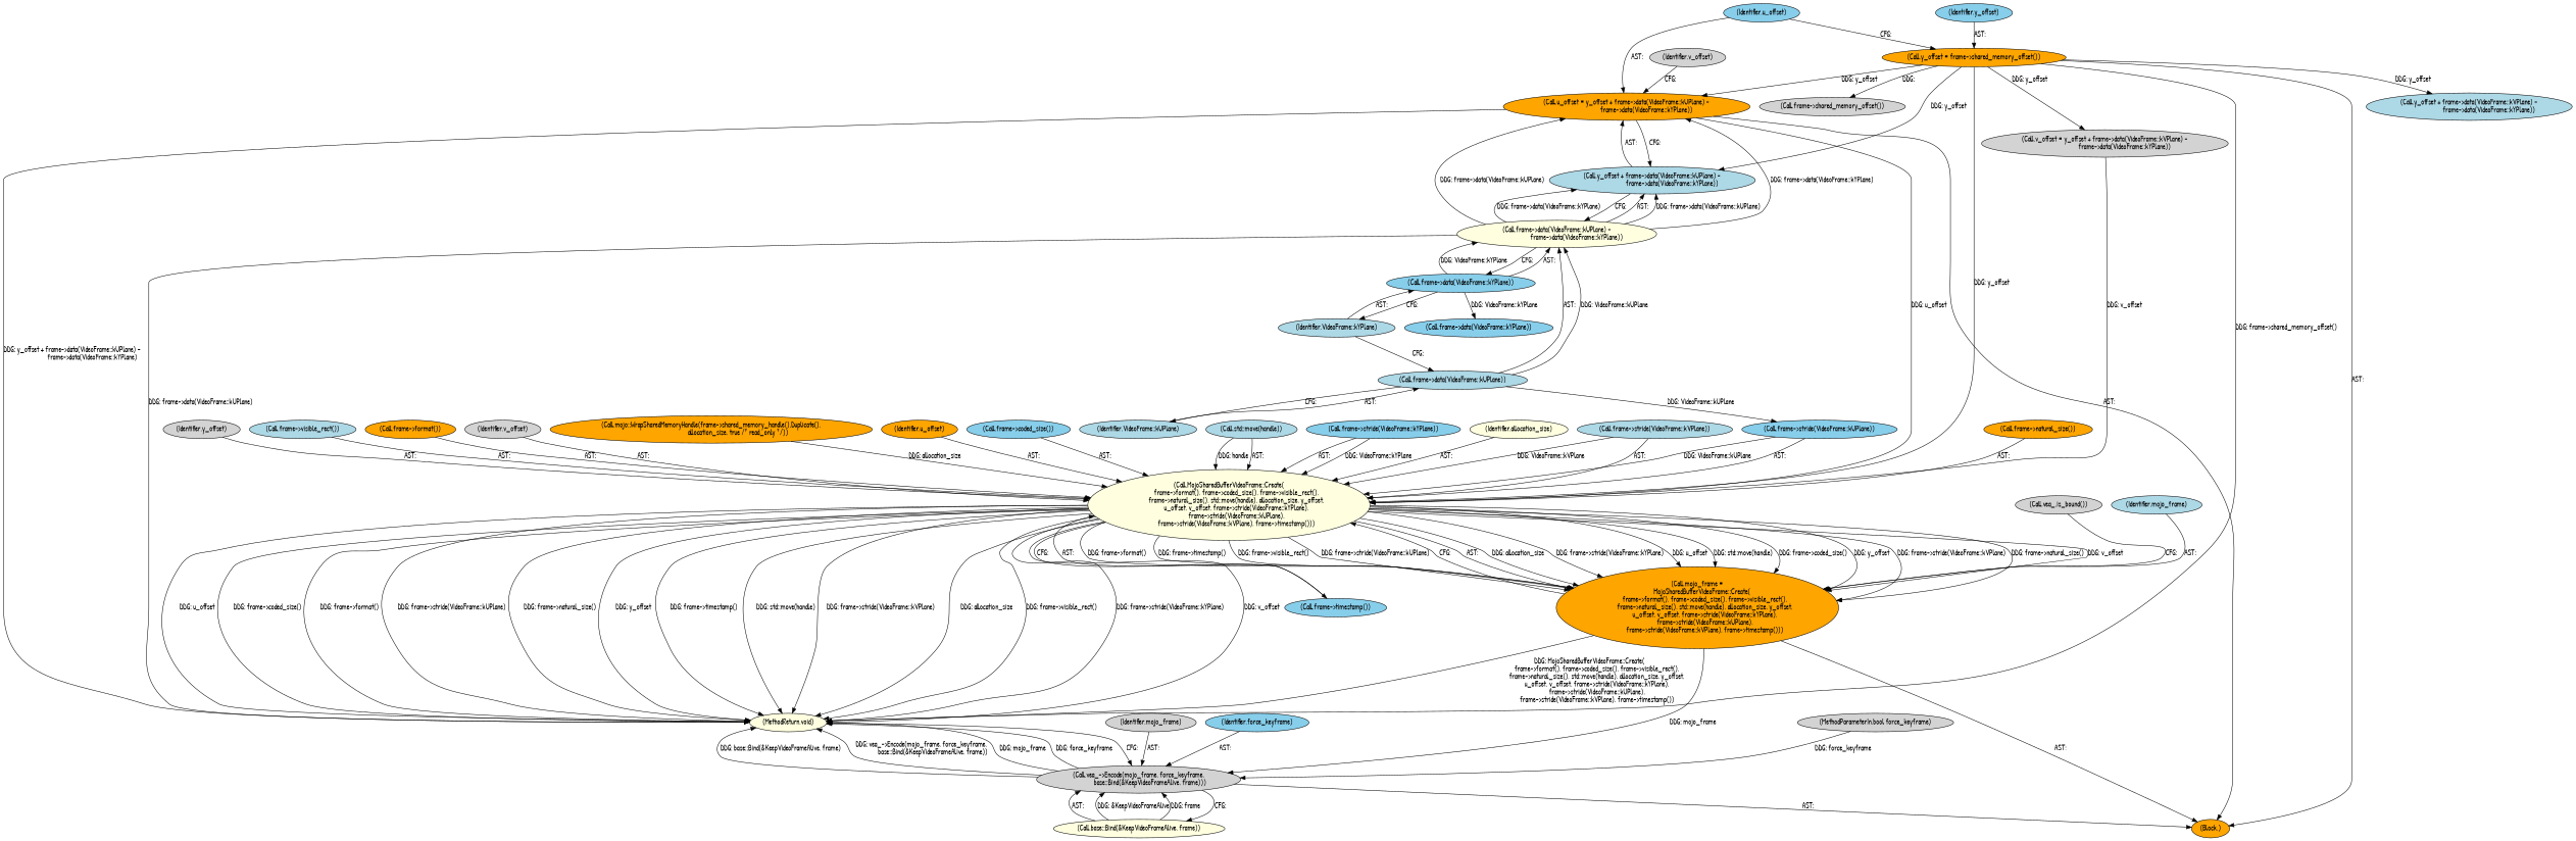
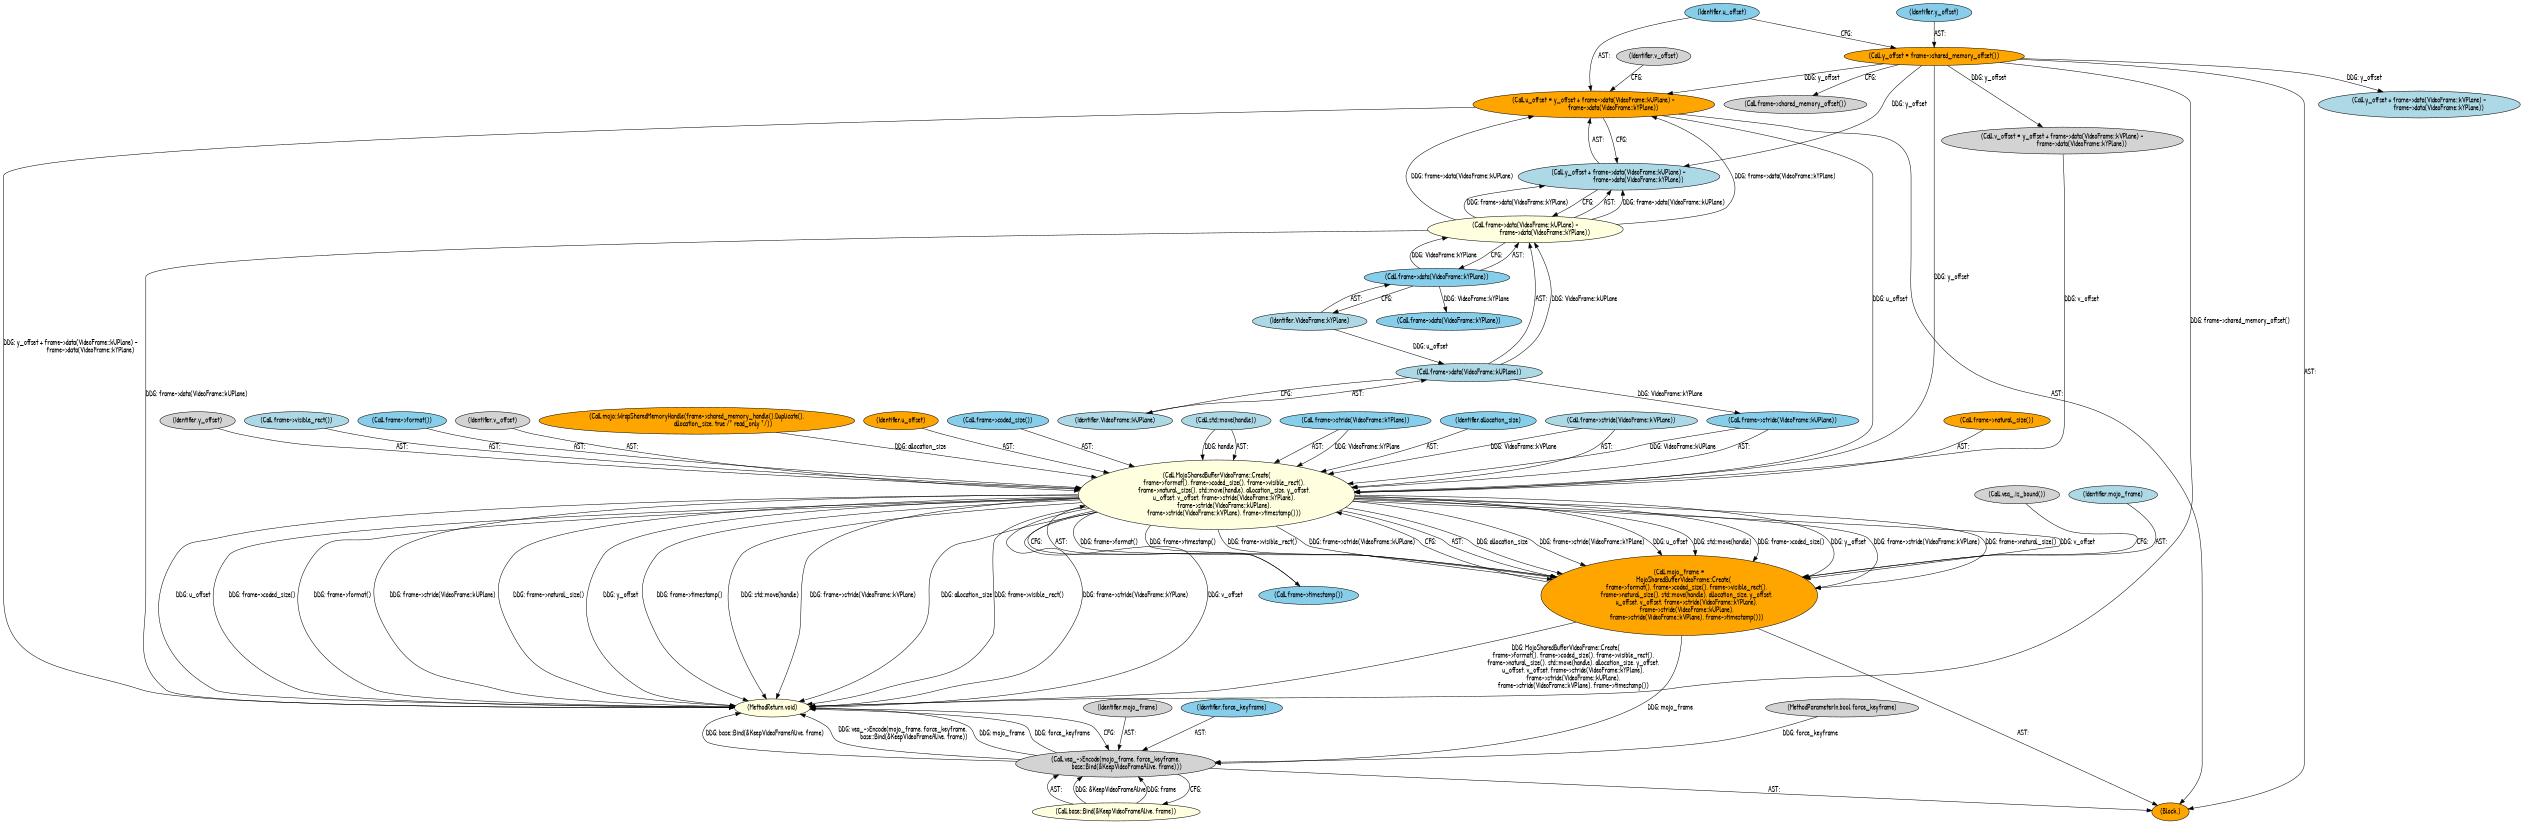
  digraph {
    fontname="Patrick Hand"
    node [fillcolor=skyblue fontname="Patrick Hand" style=filled]
    edge [fontname="Patrick Hand"]
    n1 [fillcolor=orange label="(Call,u_offset = y_offset + frame->data(VideoFrame::kUPlane) -\n                          frame->data(VideoFrame::kYPlane))"]
    n2 [fillcolor=lightyellow label="(Call,MojoSharedBufferVideoFrame::Create(\n          frame->format(), frame->coded_size(), frame->visible_rect(),\n          frame->natural_size(), std::move(handle), allocation_size, y_offset,\n          u_offset, v_offset, frame->stride(VideoFrame::kYPlane),\n          frame->stride(VideoFrame::kUPlane),\n          frame->stride(VideoFrame::kVPlane), frame->timestamp()))"]
    n3 [fillcolor=lightblue label="(Call,y_offset + frame->data(VideoFrame::kUPlane) -\n                          frame->data(VideoFrame::kYPlane))"]
    n4 [fillcolor=orange label="(Block,)"]
    n5 [fillcolor=lightyellow label="(MethodReturn,void)"]
    n6 [fillcolor=orange label="(Call,mojo_frame =\n      MojoSharedBufferVideoFrame::Create(\n          frame->format(), frame->coded_size(), frame->visible_rect(),\n          frame->natural_size(), std::move(handle), allocation_size, y_offset,\n          u_offset, v_offset, frame->stride(VideoFrame::kYPlane),\n          frame->stride(VideoFrame::kUPlane),\n          frame->stride(VideoFrame::kVPlane), frame->timestamp()))"]
    n7 [label="(Call,frame->timestamp())"]
    n8 [fillcolor=lightyellow label="(Call,frame->data(VideoFrame::kUPlane) -\n                          frame->data(VideoFrame::kYPlane))"]
    n9 [fillcolor=lightgrey label="(Call,vea_->Encode(mojo_frame, force_keyframe,\n               base::Bind(&KeepVideoFrameAlive, frame)))"]
    n10 [fillcolor=orange label="(Call,y_offset = frame->shared_memory_offset())"]
    n11 [fillcolor=lightblue label="(Call,y_offset + frame->data(VideoFrame::kVPlane) -\n                          frame->data(VideoFrame::kYPlane))"]
    n12 [fillcolor=lightgrey label="(Call,frame->shared_memory_offset())"]
    n13 [fillcolor=lightgrey label="(Call,v_offset = y_offset + frame->data(VideoFrame::kVPlane) -\n                          frame->data(VideoFrame::kYPlane))"]
    n14 [label="(Call,frame->data(VideoFrame::kYPlane))"]
    n15 [fillcolor=lightblue label="(Identifier,VideoFrame::kYPlane)"]
    n16 [label="(Call,frame->data(VideoFrame::kYPlane))"]
    n17 [fillcolor=lightblue label="(Call,frame->data(VideoFrame::kUPlane))"]
    n18 [fillcolor=lightblue label="(Identifier,VideoFrame::kUPlane)"]
    n19 [label="(Call,frame->stride(VideoFrame::kUPlane))"]
    n20 [fillcolor=lightyellow label="(Call,base::Bind(&KeepVideoFrameAlive, frame))"]
    n21 [fillcolor=orange label="(Call,mojo::WrapSharedMemoryHandle(frame->shared_memory_handle().Duplicate(),\n                                   allocation_size, true /* read_only */))"]
    n22 [fillcolor=orange label="(Identifier,u_offset)"]
    n23 [fillcolor=lightgrey label="(Identifier,mojo_frame)"]
    n24 [label="(Call,frame->coded_size())"]
    n25 [label="(Identifier,y_offset)"]
    n26 [fillcolor=lightgrey label="(Call,vea_.is_bound())"]
    n27 [fillcolor=lightblue label="(Call,std::move(handle))"]
-   n28 [fillcolor=lightyellow label="(Identifier,allocation_size)"]
+   n28 [label="(Identifier,allocation_size)"]
    n29 [fillcolor=lightgrey label="(Identifier,v_offset)"]
    n30 [fillcolor=lightblue label="(Call,frame->stride(VideoFrame::kVPlane))"]
    n31 [fillcolor=orange label="(Call,frame->natural_size())"]
    n32 [label="(Call,frame->stride(VideoFrame::kYPlane))"]
    n33 [label="(Identifier,force_keyframe)"]
    n34 [fillcolor=lightgrey label="(Identifier,y_offset)"]
    n35 [fillcolor=lightblue label="(Call,frame->visible_rect())"]
-   n36 [fillcolor=orange label="(Call,frame->format())"]
+   n36 [label="(Call,frame->format())"]
    n37 [fillcolor=lightgrey label="(Identifier,v_offset)"]
    n38 [fillcolor=lightblue label="(Identifier,mojo_frame)"]
    n39 [fillcolor=lightgrey label="(MethodParameterIn,bool force_keyframe)"]
    n40 [label="(Identifier,u_offset)"]
    n1 -> n2 [label="DDG: u_offset"]
    n1 -> n3 [label="CFG: "]
    n1 -> n4 [label="AST: "]
    n1 -> n5 [label="DDG: y_offset + frame->data(VideoFrame::kUPlane) -\n                          frame->data(VideoFrame::kYPlane)"]
    n2 -> n5 [label="DDG: y_offset"]
    n2 -> n5 [label="DDG: frame->timestamp()"]
    n2 -> n5 [label="DDG: allocation_size"]
    n2 -> n5 [label="DDG: frame->visible_rect()"]
    n2 -> n5 [label="DDG: frame->stride(VideoFrame::kYPlane)"]
    n2 -> n5 [label="DDG: std::move(handle)"]
    n2 -> n5 [label="DDG: frame->stride(VideoFrame::kVPlane)"]
    n2 -> n5 [label="DDG: v_offset"]
    n2 -> n5 [label="DDG: u_offset"]
    n2 -> n5 [label="DDG: frame->coded_size()"]
    n2 -> n5 [label="DDG: frame->format()"]
    n2 -> n5 [label="DDG: frame->stride(VideoFrame::kUPlane)"]
    n2 -> n5 [label="DDG: frame->natural_size()"]
    n2 -> n6 [label="AST: "]
    n2 -> n6 [label="DDG: allocation_size"]
    n2 -> n6 [label="DDG: frame->stride(VideoFrame::kYPlane)"]
    n2 -> n6 [label="DDG: u_offset"]
    n2 -> n6 [label="DDG: std::move(handle)"]
    n2 -> n6 [label="DDG: frame->coded_size()"]
    n2 -> n6 [label="DDG: y_offset"]
    n2 -> n6 [label="DDG: frame->stride(VideoFrame::kVPlane)"]
    n2 -> n6 [label="DDG: frame->natural_size()"]
    n2 -> n6 [label="DDG: v_offset"]
    n2 -> n6 [label="DDG: frame->format()"]
    n2 -> n6 [label="DDG: frame->timestamp()"]
    n2 -> n6 [label="DDG: frame->visible_rect()"]
    n2 -> n6 [label="DDG: frame->stride(VideoFrame::kUPlane)"]
    n2 -> n7 [label="CFG: "]
    n3 -> n1 [label="AST: "]
    n3 -> n8 [label="CFG: "]
    n5 -> n9 [label="CFG: "]
    n6 -> n2 [label="CFG: "]
    n6 -> n4 [label="AST: "]
    n6 -> n5 [label="DDG: MojoSharedBufferVideoFrame::Create(\n          frame->format(), frame->coded_size(), frame->visible_rect(),\n          frame->natural_size(), std::move(handle), allocation_size, y_offset,\n          u_offset, v_offset, frame->stride(VideoFrame::kYPlane),\n          frame->stride(VideoFrame::kUPlane),\n          frame->stride(VideoFrame::kVPlane), frame->timestamp())"]
    n6 -> n9 [label="DDG: mojo_frame"]
    n7 -> n2 [label="AST: "]
    n8 -> n1 [label="DDG: frame->data(VideoFrame::kUPlane)"]
    n8 -> n1 [label="DDG: frame->data(VideoFrame::kYPlane)"]
    n8 -> n3 [label="AST: "]
    n8 -> n3 [label="DDG: frame->data(VideoFrame::kUPlane)"]
    n8 -> n3 [label="DDG: frame->data(VideoFrame::kYPlane)"]
    n8 -> n5 [label="DDG: frame->data(VideoFrame::kUPlane)"]
    n8 -> n14 [label="CFG: "]
    n9 -> n4 [label="AST: "]
    n9 -> n5 [label="DDG: vea_->Encode(mojo_frame, force_keyframe,\n               base::Bind(&KeepVideoFrameAlive, frame))"]
    n9 -> n5 [label="DDG: mojo_frame"]
    n9 -> n5 [label="DDG: base::Bind(&KeepVideoFrameAlive, frame)"]
    n9 -> n5 [label="DDG: force_keyframe"]
    n9 -> n20 [label="CFG: "]
    n10 -> n1 [label="DDG: y_offset"]
    n10 -> n2 [label="DDG: y_offset"]
    n10 -> n3 [label="DDG: y_offset"]
    n10 -> n4 [label="AST: "]
    n10 -> n5 [label="DDG: frame->shared_memory_offset()"]
    n10 -> n11 [label="DDG: y_offset"]
-   n10 -> n12 [label="DDG: "]
+   n10 -> n12 [label="CFG: "]
    n10 -> n13 [label="DDG: y_offset"]
    n13 -> n2 [label="DDG: v_offset"]
    n14 -> n8 [label="AST: "]
    n14 -> n8 [label="DDG: VideoFrame::kYPlane"]
    n14 -> n15 [label="CFG: "]
    n14 -> n16 [label="DDG: VideoFrame::kYPlane"]
    n15 -> n14 [label="AST: "]
-   n15 -> n17 [label="CFG: "]
+   n15 -> n17 [label="DDG: u_offset"]
    n17 -> n8 [label="AST: "]
    n17 -> n8 [label="DDG: VideoFrame::kUPlane"]
    n17 -> n18 [label="CFG: "]
-   n17 -> n19 [label="DDG: VideoFrame::kUPlane"]
+   n17 -> n19 [label="DDG: VideoFrame::kYPlane"]
    n18 -> n17 [label="AST: "]
    n19 -> n2 [label="AST: "]
    n19 -> n2 [label="DDG: VideoFrame::kUPlane"]
    n20 -> n9 [label="AST: "]
    n20 -> n9 [label="DDG: &KeepVideoFrameAlive"]
    n20 -> n9 [label="DDG: frame"]
    n21 -> n2 [label="DDG: allocation_size"]
    n22 -> n2 [label="AST: "]
    n23 -> n9 [label="AST: "]
    n24 -> n2 [label="AST: "]
    n25 -> n10 [label="AST: "]
    n26 -> n6 [label="CFG: "]
    n27 -> n2 [label="AST: "]
    n27 -> n2 [label="DDG: handle"]
    n28 -> n2 [label="AST: "]
    n29 -> n1 [label="CFG: "]
    n30 -> n2 [label="AST: "]
    n30 -> n2 [label="DDG: VideoFrame::kVPlane"]
    n31 -> n2 [label="AST: "]
    n32 -> n2 [label="AST: "]
    n32 -> n2 [label="DDG: VideoFrame::kYPlane"]
    n33 -> n9 [label="AST: "]
    n34 -> n2 [label="AST: "]
    n35 -> n2 [label="AST: "]
    n36 -> n2 [label="AST: "]
    n37 -> n2 [label="AST: "]
    n38 -> n6 [label="AST: "]
    n39 -> n9 [label="DDG: force_keyframe"]
    n40 -> n1 [label="AST: "]
    n40 -> n10 [label="CFG: "]
  }
